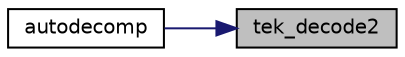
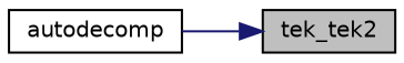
  digraph {
    rankdir=RL
    node [color=black fontname=Helvetica fontsize=10 shape=record style=filled]
-   n1 [fillcolor=grey75 fontcolor=black height=0.2 label=tek_decode2 width=0.4]
+   n1 [fillcolor=grey75 fontcolor=black height=0.2 label=tek_tek2 width=0.4]
    n2 [fillcolor=white height=0.2 label=autodecomp width=0.4]
    n1 -> n2 [color=midnightblue dir=back fontname=Helvetica fontsize=10 labelfontname=Helvetica labelfontsize=10 style=solid]
  }
